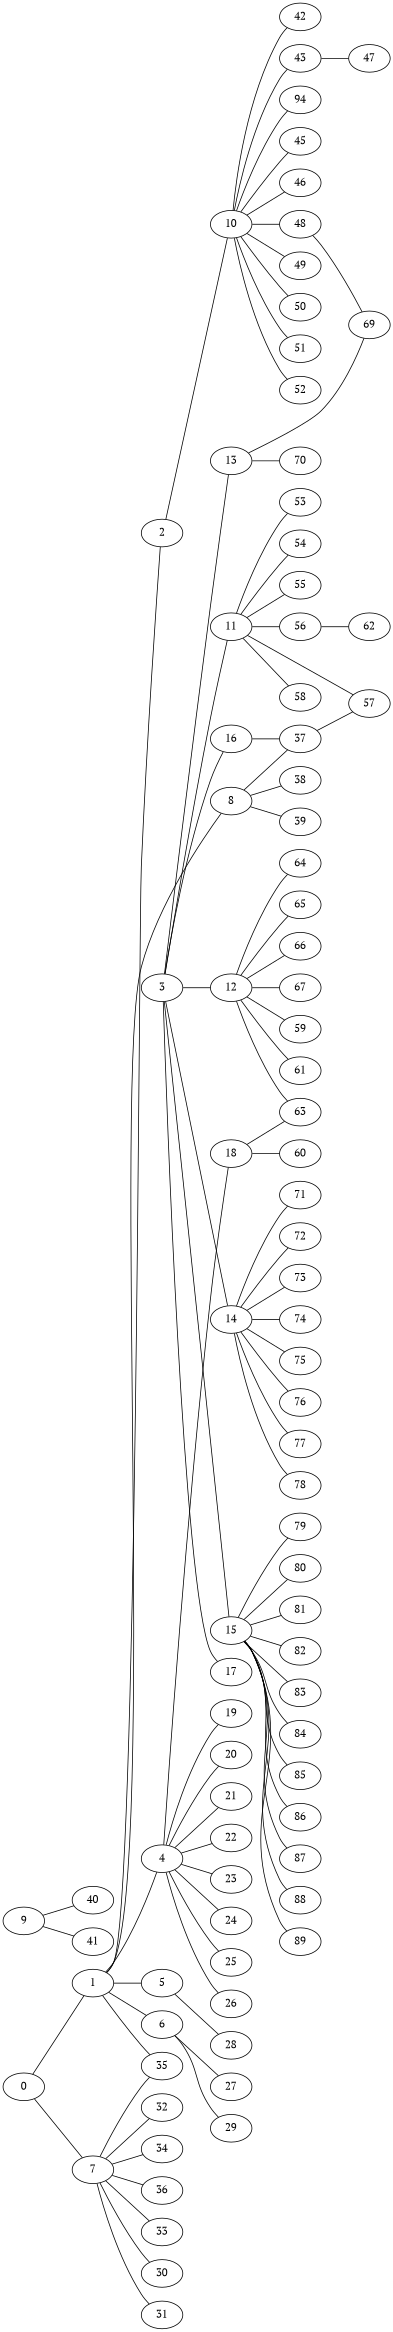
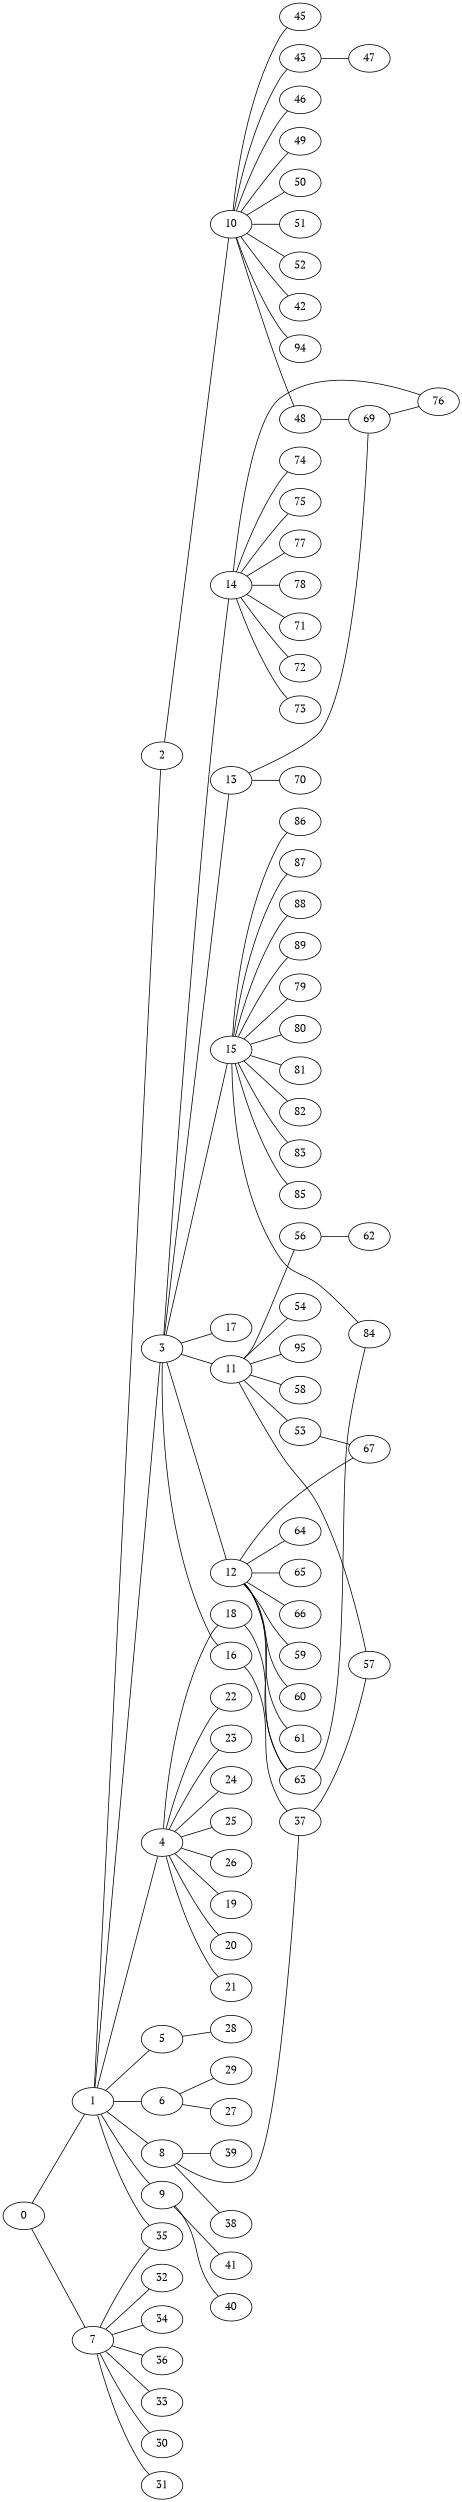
  graph {
    fontname="PT Serif"
    rankdir=LR
    node [fontname="PT Serif"]
    edge [fontname="PT Serif"]
    0
    1
    7
    2
    3
    4
    5
    6
    8
    9
    35
    10
    11
    12
    13
    14
    15
    16
    17
    18
    19
    20
    21
    22
    23
    24
    25
    26
    28
    27
    29
    32
    34
    36
    33
    30
    31
    37
    38
    39
    40
    41
    42
    43
    n45 [label=94]
    45
    46
    48
    49
    50
    51
    52
    53
    54
-   55
+   55 [label=95]
    56
    57
    58
    64
    65
    66
    67
    59
    60
    61
    63
    69
    70
    71
    72
    73
    74
    75
    76
    77
    78
    79
    80
    81
    82
    83
    84
    85
    86
    87
    88
    89
    47
    62
    0 -- 1
    0 -- 7
    1 -- 2
+   1 -- 3
    1 -- 4
    1 -- 5
    1 -- 6
    1 -- 8
+   1 -- 9
    1 -- 35
    7 -- 35
    7 -- 32
    7 -- 34
    7 -- 36
    7 -- 33
    7 -- 30
    7 -- 31
    2 -- 10
    3 -- 11
    3 -- 12
    3 -- 13
    3 -- 14
    3 -- 15
    3 -- 16
    3 -- 17
    4 -- 18
    4 -- 19
    4 -- 20
    4 -- 21
    4 -- 22
    4 -- 23
    4 -- 24
    4 -- 25
    4 -- 26
    5 -- 28
    6 -- 27
    6 -- 29
    8 -- 37
    8 -- 38
    8 -- 39
    9 -- 40
    9 -- 41
    10 -- 42
    10 -- 43
    10 -- n45
    10 -- 45
    10 -- 46
    10 -- 48
    10 -- 49
    10 -- 50
    10 -- 51
    10 -- 52
    11 -- 53
    11 -- 54
    11 -- 55
    11 -- 56
    11 -- 57
    11 -- 58
    12 -- 64
    12 -- 65
    12 -- 66
    12 -- 67
    12 -- 59
-   18 -- 60
+   12 -- 60
    12 -- 61
    12 -- 63
    13 -- 69
    13 -- 70
    14 -- 71
    14 -- 72
    14 -- 73
    14 -- 74
    14 -- 75
    14 -- 76
    14 -- 77
    14 -- 78
    15 -- 79
    15 -- 80
    15 -- 81
    15 -- 82
    15 -- 83
    15 -- 84
    15 -- 85
    15 -- 86
    15 -- 87
    15 -- 88
    15 -- 89
    16 -- 37
    18 -- 63
    37 -- 57
    43 -- 47
    48 -- 69
+   53 -- 67
    56 -- 62
+   63 -- 84
+   69 -- 76
  }
